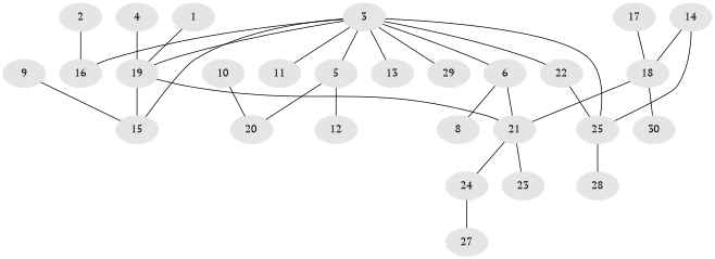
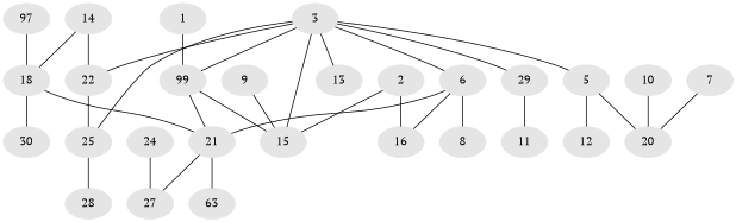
  graph {
    fontname="PT Serif"
    node [color=gray90 fontname="PT Serif" style=filled]
    edge [fontname="PT Serif" weight=1.0]
    1
-   19
+   19 [label=99]
    15
    21
    2
    16
    3
    5
    6
    11
    13
    22
    25
    29
    12
    20
    8
    24
    27
    28
-   4
-   23
+   23 [label=63]
+   7
    9
    10
    14
    18
    30
-   17
+   17 [label=97]
    1 -- 19
    19 -- 15
    19 -- 21
-   21 -- 24
+   21 -- 27
    21 -- 23
+   2 -- 15
    2 -- 16
    3 -- 19
    3 -- 15
-   3 -- 16
+   6 -- 16
    3 -- 5
    3 -- 6
-   3 -- 11
+   29 -- 11
    3 -- 13
    3 -- 22
    3 -- 25
    3 -- 29
    5 -- 12
    5 -- 20
    6 -- 21
    6 -- 8
    22 -- 25
    25 -- 28
    24 -- 27
-   4 -- 19
+   7 -- 20
    9 -- 15
    10 -- 20
-   14 -- 25
+   14 -- 22
    14 -- 18
    18 -- 21
    18 -- 30
    17 -- 18
  }
